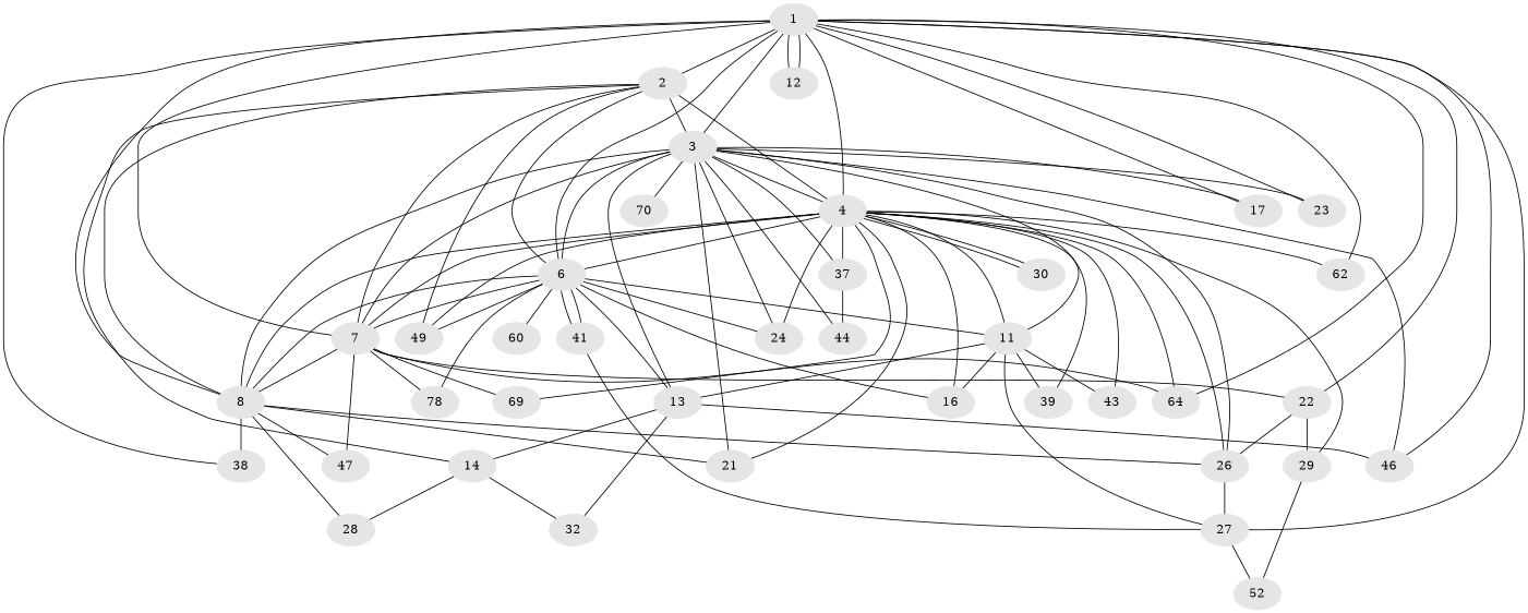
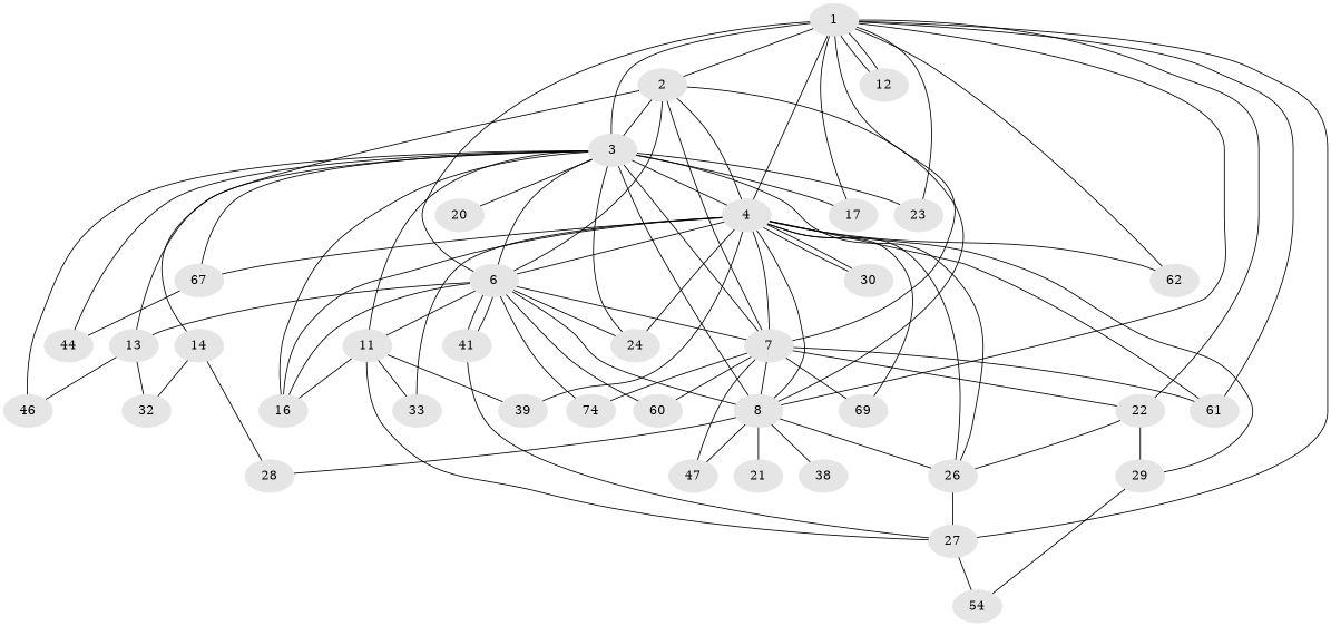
  graph {
    node [color=gray90 style=filled]
    2 [super="+55"]
    3 [super="+15+10+18+70+76+5"]
    4 [super="+9+25"]
    6 [super="+45"]
    7
    8 [super="+65+66"]
    14
-   49 [super="+56"]
    1
    12
    17
    22 [super="+36"]
    23
    27 [super="+50"]
    38 [super="+73"]
    46 [super="+52"]
-   61 [super="+63" label=64]
+   61 [super="+63"]
    62
    11
    13 [super="+51"]
-   20 [label=70]
+   20
    21 [super="+40+33"]
    24 [super="+34"]
    26 [super="+75+57+59"]
-   37 [super="+64"]
+   37 [super="+64" label=67]
    44
    16 [super="+19"]
    29
    30
    39
-   43
+   43 [label=33]
    69
    41
    60
-   74 [label=78]
+   74
    47
    28
-   54 [label=52]
+   54
    32
    2 -- 3 [weight=5]
    2 -- 4 [weight=3]
    2 -- 6
    2 -- 7
    2 -- 8
    2 -- 14
-   2 -- 49
    3 -- 4 [weight=9]
    3 -- 6 [weight=3]
    3 -- 7 [weight=3]
    3 -- 8 [weight=7]
    3 -- 17
    3 -- 23
    3 -- 46
    3 -- 11
    3 -- 13
    3 -- 20
-   3 -- 21 [weight=3]
+   3 -- 16 [weight=3]
    3 -- 24 [weight=2]
    3 -- 26
    3 -- 37
    3 -- 44
    4 -- 6 [weight=2]
    4 -- 7 [weight=2]
    4 -- 8 [weight=4]
-   4 -- 49
    4 -- 61
    4 -- 62
-   4 -- 11
-   4 -- 21
    4 -- 24
    4 -- 26 [weight=2]
    4 -- 37
    4 -- 16
    4 -- 29
    4 -- 30
    4 -- 30
    4 -- 39
    4 -- 43
    4 -- 69
    6 -- 7
    6 -- 8
-   6 -- 49
    6 -- 11
    6 -- 13
    6 -- 24
    6 -- 16 [weight=2]
    6 -- 41
    6 -- 41
    6 -- 60
    6 -- 74
    7 -- 8
    7 -- 22
    7 -- 61
    7 -- 69
+   7 -- 60
    7 -- 74
    7 -- 47
    8 -- 38 [weight=2]
    8 -- 21
    8 -- 26
    8 -- 47
    8 -- 28
    14 -- 28
    14 -- 32
    1 -- 2
    1 -- 3 [weight=3]
    1 -- 4 [weight=2]
    1 -- 6
    1 -- 7
    1 -- 8
    1 -- 12
    1 -- 12
    1 -- 17
    1 -- 22
    1 -- 23
    1 -- 27
-   1 -- 38
-   1 -- 46
    1 -- 61
    1 -- 62
    22 -- 26
    22 -- 29
    27 -- 54
    11 -- 27
-   11 -- 13
    11 -- 16
    11 -- 39
    11 -- 43
-   13 -- 14
    13 -- 46
    13 -- 32
    26 -- 27
    37 -- 44
    29 -- 54
    41 -- 27
  }
